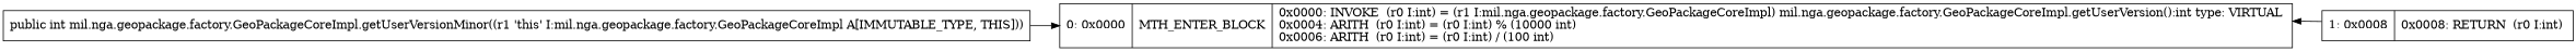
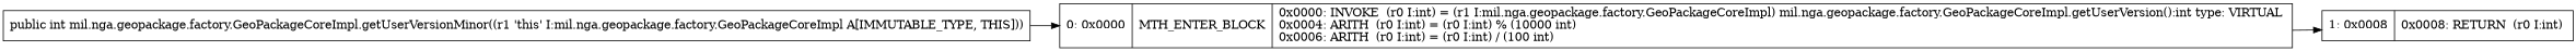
  digraph {
    rankdir=LR
    node [shape=record]
    n1 [label="{0\:\ 0x0000|MTH_ENTER_BLOCK\l|0x0000: INVOKE  (r0 I:int) = (r1 I:mil.nga.geopackage.factory.GeoPackageCoreImpl) mil.nga.geopackage.factory.GeoPackageCoreImpl.getUserVersion():int type: VIRTUAL \l0x0004: ARITH  (r0 I:int) = (r0 I:int) % (10000 int) \l0x0006: ARITH  (r0 I:int) = (r0 I:int) \/ (100 int) \l}"]
    n2 [label="{1\:\ 0x0008|0x0008: RETURN  (r0 I:int) \l}"]
    n3 [label="{public int mil.nga.geopackage.factory.GeoPackageCoreImpl.getUserVersionMinor((r1 'this' I:mil.nga.geopackage.factory.GeoPackageCoreImpl A[IMMUTABLE_TYPE, THIS])) }"]
-   n2 -> n1
+   n1 -> n2
    n3 -> n1
  }
